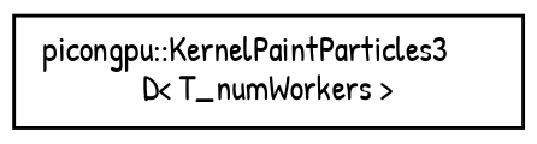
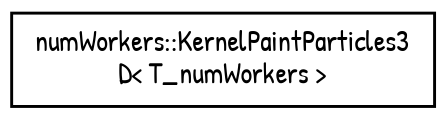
  digraph {
    rankdir=TB
    fontname="Patrick Hand"
-   n1 [color=black fillcolor=white fontname="Patrick Hand" fontsize=10 height=0.2 label="picongpu::KernelPaintParticles3\lD\< T_numWorkers \>" shape=record style=filled width=0.4]
+   n1 [color=black fillcolor=white fontname="Patrick Hand" fontsize=10 height=0.2 label="numWorkers::KernelPaintParticles3\lD\< T_numWorkers \>" shape=record style=filled width=0.4]
  }
